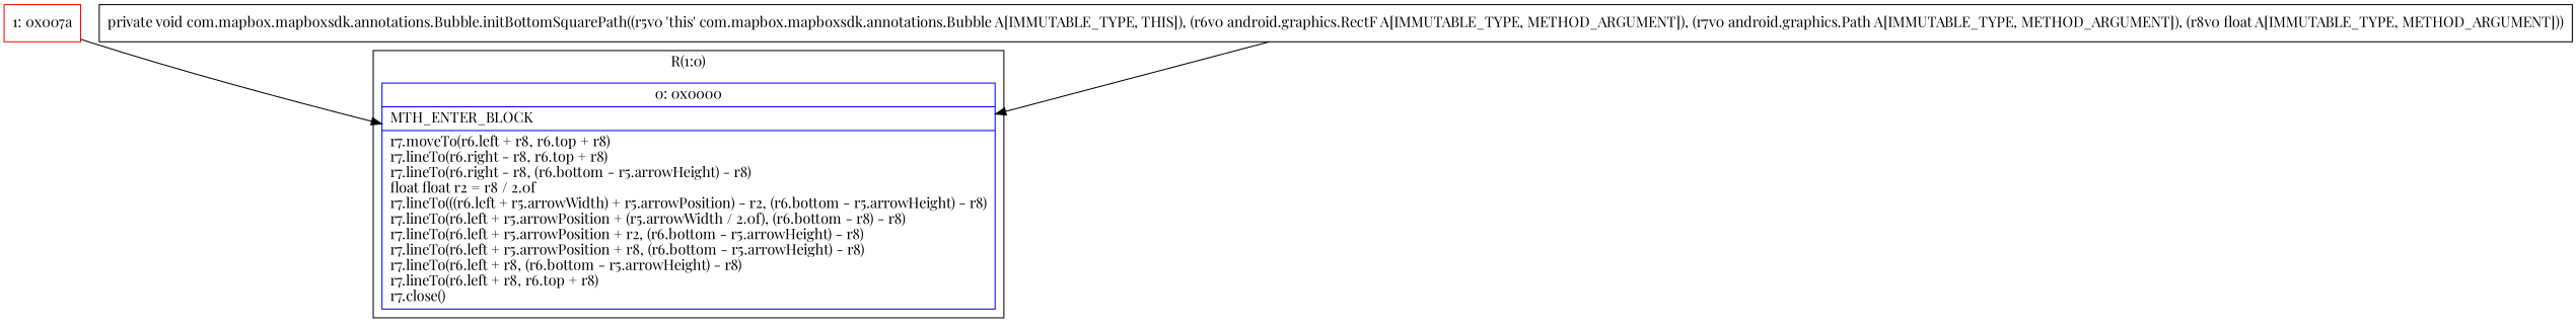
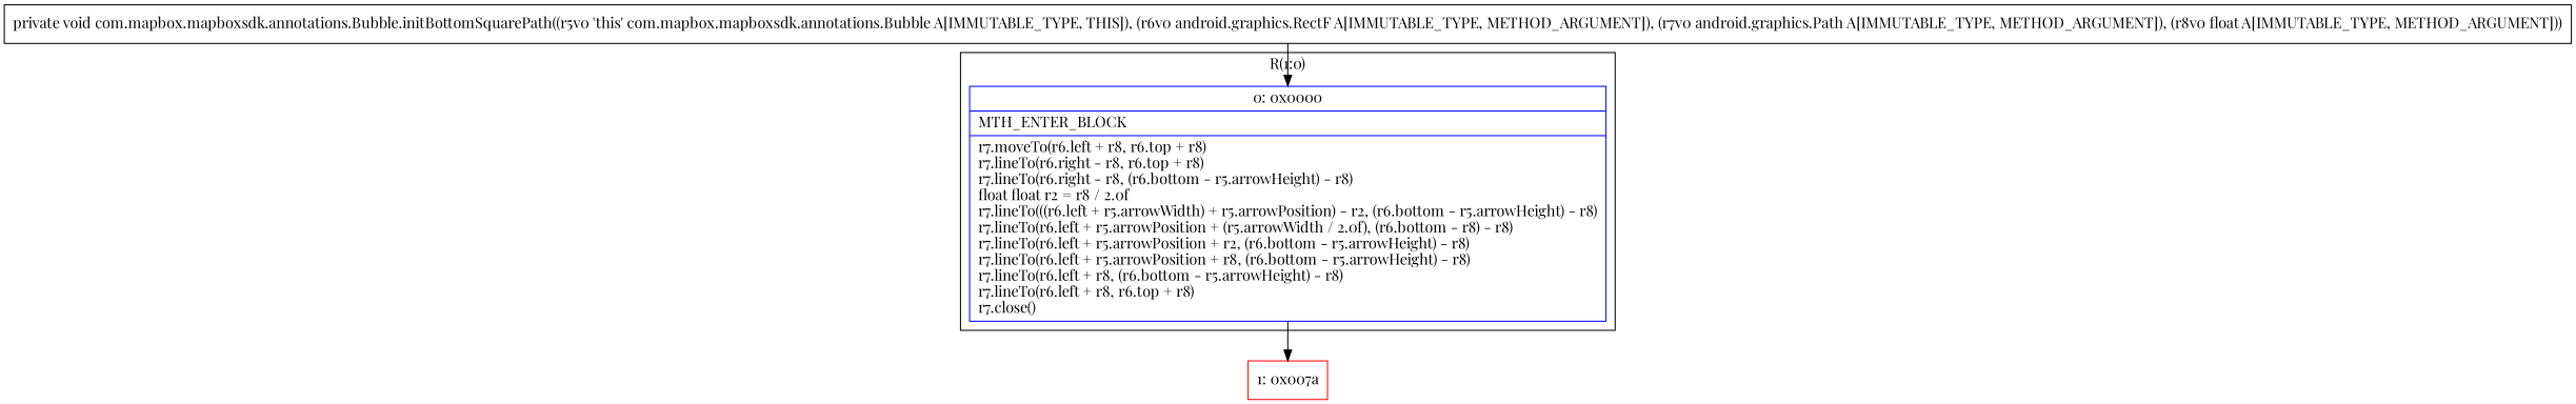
  digraph {
    fontname="Playfair Display"
    node [shape=record fontname="Playfair Display"]
    edge [fontname="Playfair Display"]
    n1 [color=blue label="{0\:\ 0x0000|MTH_ENTER_BLOCK\l|r7.moveTo(r6.left + r8, r6.top + r8)\lr7.lineTo(r6.right \- r8, r6.top + r8)\lr7.lineTo(r6.right \- r8, (r6.bottom \- r5.arrowHeight) \- r8)\lfloat float r2 = r8 \/ 2.0f\lr7.lineTo(((r6.left + r5.arrowWidth) + r5.arrowPosition) \- r2, (r6.bottom \- r5.arrowHeight) \- r8)\lr7.lineTo(r6.left + r5.arrowPosition + (r5.arrowWidth \/ 2.0f), (r6.bottom \- r8) \- r8)\lr7.lineTo(r6.left + r5.arrowPosition + r2, (r6.bottom \- r5.arrowHeight) \- r8)\lr7.lineTo(r6.left + r5.arrowPosition + r8, (r6.bottom \- r5.arrowHeight) \- r8)\lr7.lineTo(r6.left + r8, (r6.bottom \- r5.arrowHeight) \- r8)\lr7.lineTo(r6.left + r8, r6.top + r8)\lr7.close()\l}"]
    n2 [color=red label="{1\:\ 0x007a}"]
    n3 [label="{private void com.mapbox.mapboxsdk.annotations.Bubble.initBottomSquarePath((r5v0 'this' com.mapbox.mapboxsdk.annotations.Bubble A[IMMUTABLE_TYPE, THIS]), (r6v0 android.graphics.RectF A[IMMUTABLE_TYPE, METHOD_ARGUMENT]), (r7v0 android.graphics.Path A[IMMUTABLE_TYPE, METHOD_ARGUMENT]), (r8v0 float A[IMMUTABLE_TYPE, METHOD_ARGUMENT])) }"]
    subgraph cluster_1 {
      label="R(1:0)"
      n1
    }
-   n2 -> n1
+   n1 -> n2
    n3 -> n1
  }
